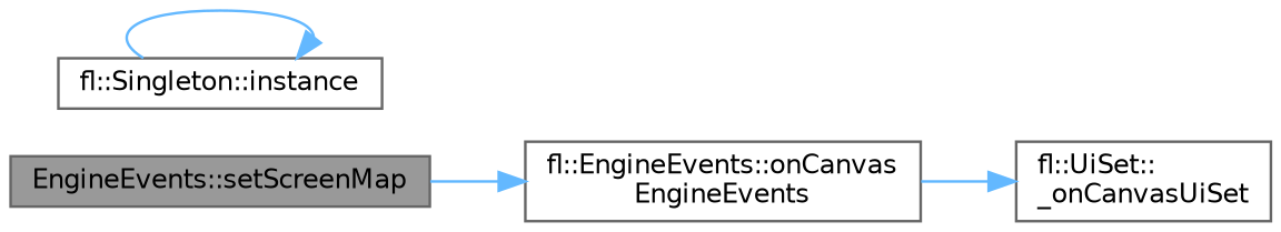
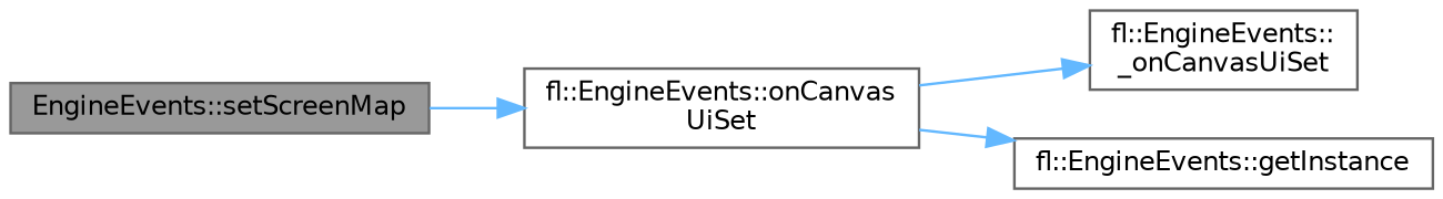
  digraph {
    rankdir=LR
    node [color=grey40 fillcolor=white fontname=Helvetica fontsize=10 shape=box style=filled]
    edge [color=steelblue1 fontname=Helvetica fontsize=10 labelfontname=Helvetica labelfontsize=10 style=solid]
    n1 [color=gray40 fillcolor=grey60 fontcolor=black height=0.2 label="EngineEvents::setScreenMap" width=0.4]
-   n2 [height=0.2 label="fl::EngineEvents::onCanvas\lEngineEvents" width=0.4]
-   n3 [height=0.2 label="fl::UiSet::\l_onCanvasUiSet" width=0.4]
-   n5 [height=0.2 label="fl::Singleton::instance" width=0.4]
+   n2 [height=0.2 label="fl::EngineEvents::onCanvas\lUiSet" width=0.4]
+   n3 [height=0.2 label="fl::EngineEvents::\l_onCanvasUiSet" width=0.4]
+   n4 [height=0.2 label="fl::EngineEvents::getInstance" width=0.4]
    n1 -> n2
    n2 -> n3
-   n5 -> n5
+   n2 -> n4
  }
